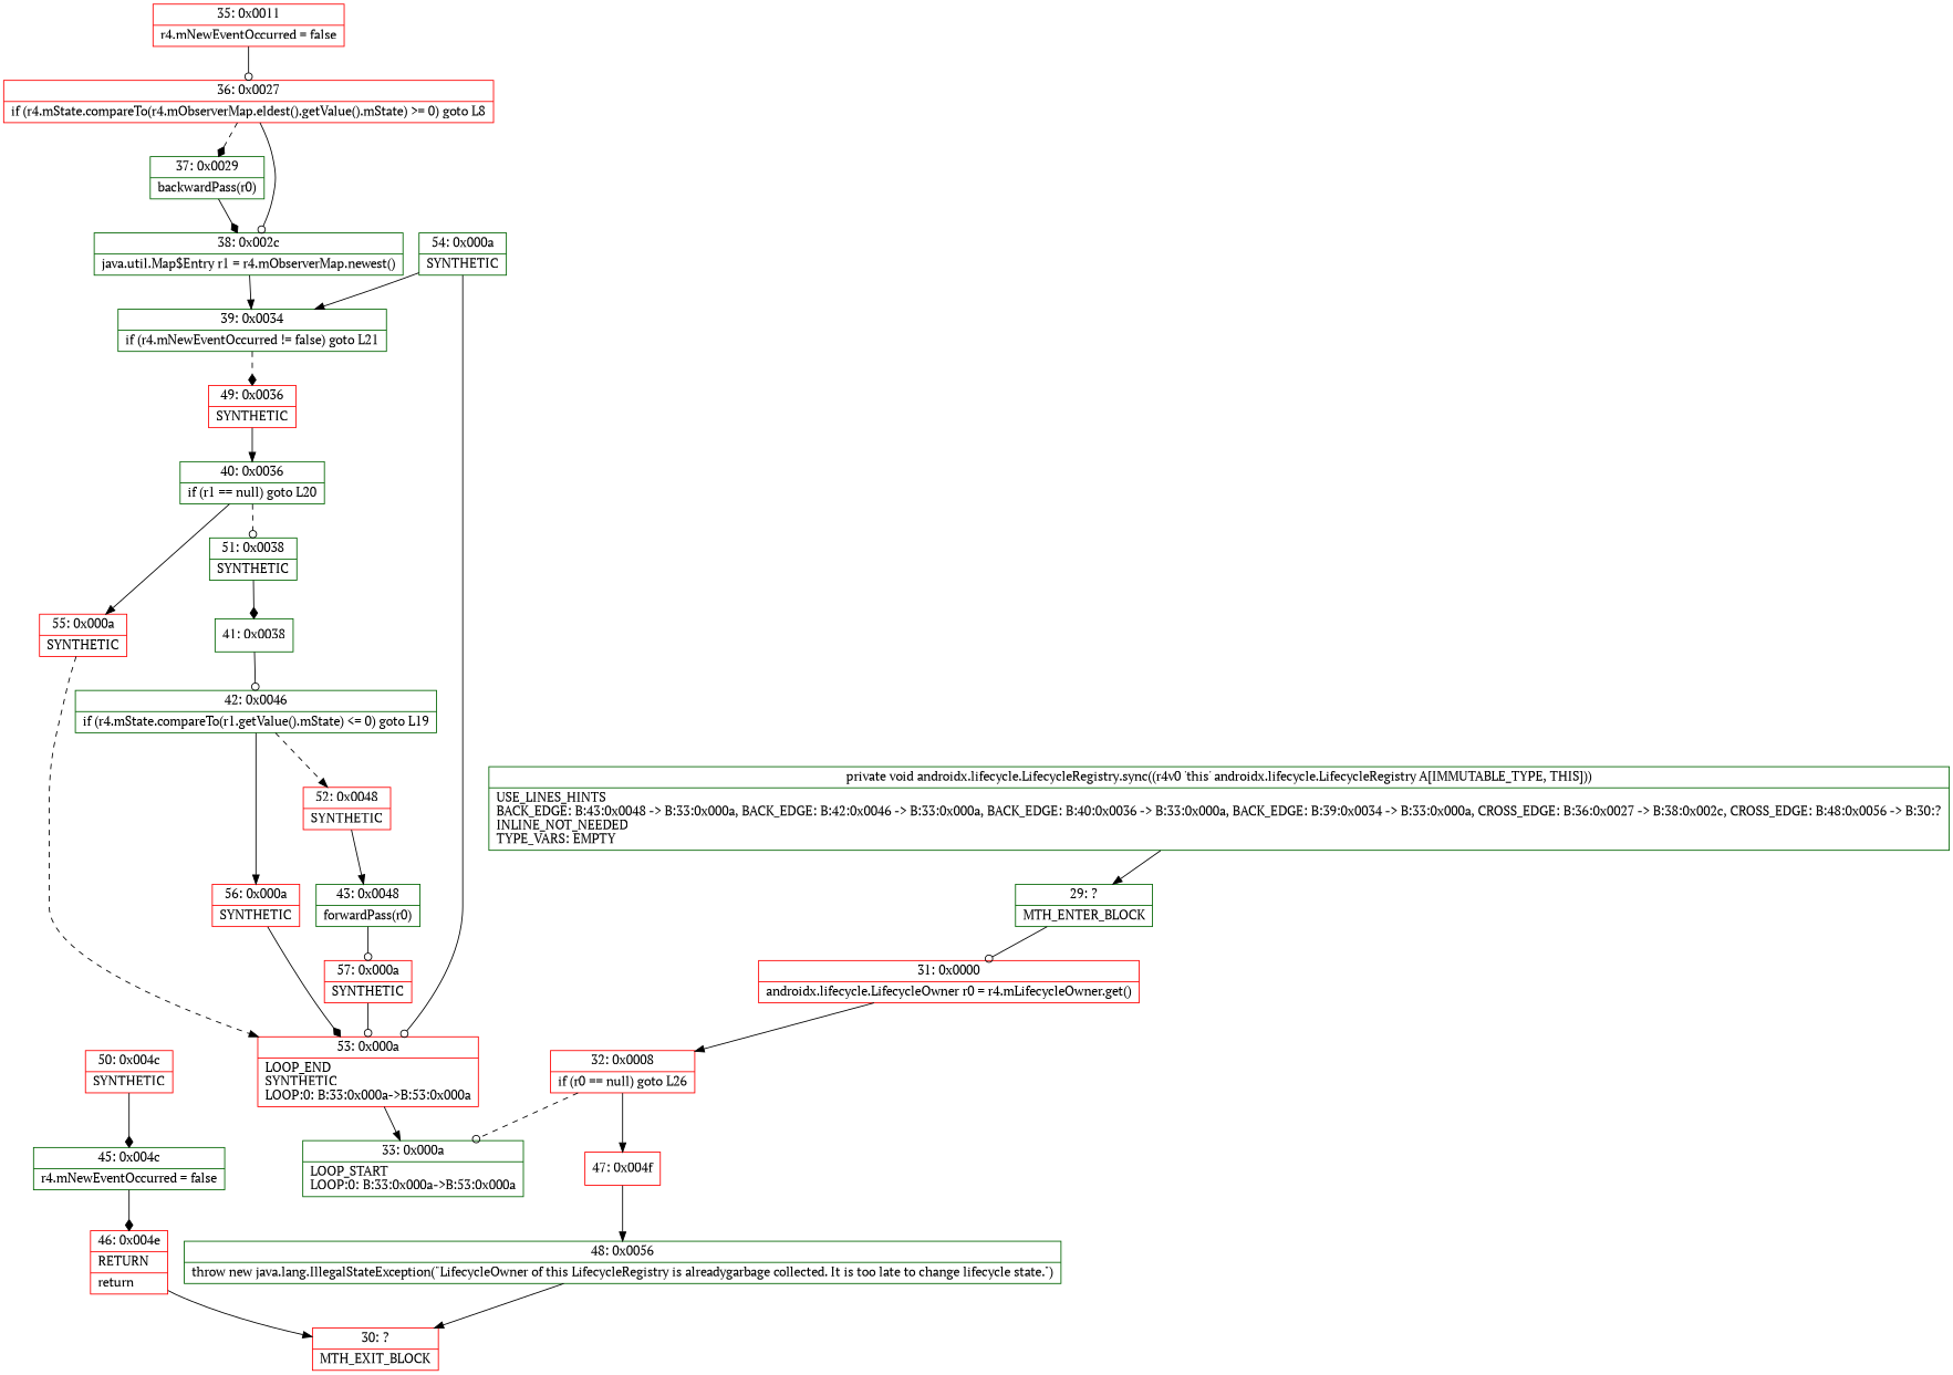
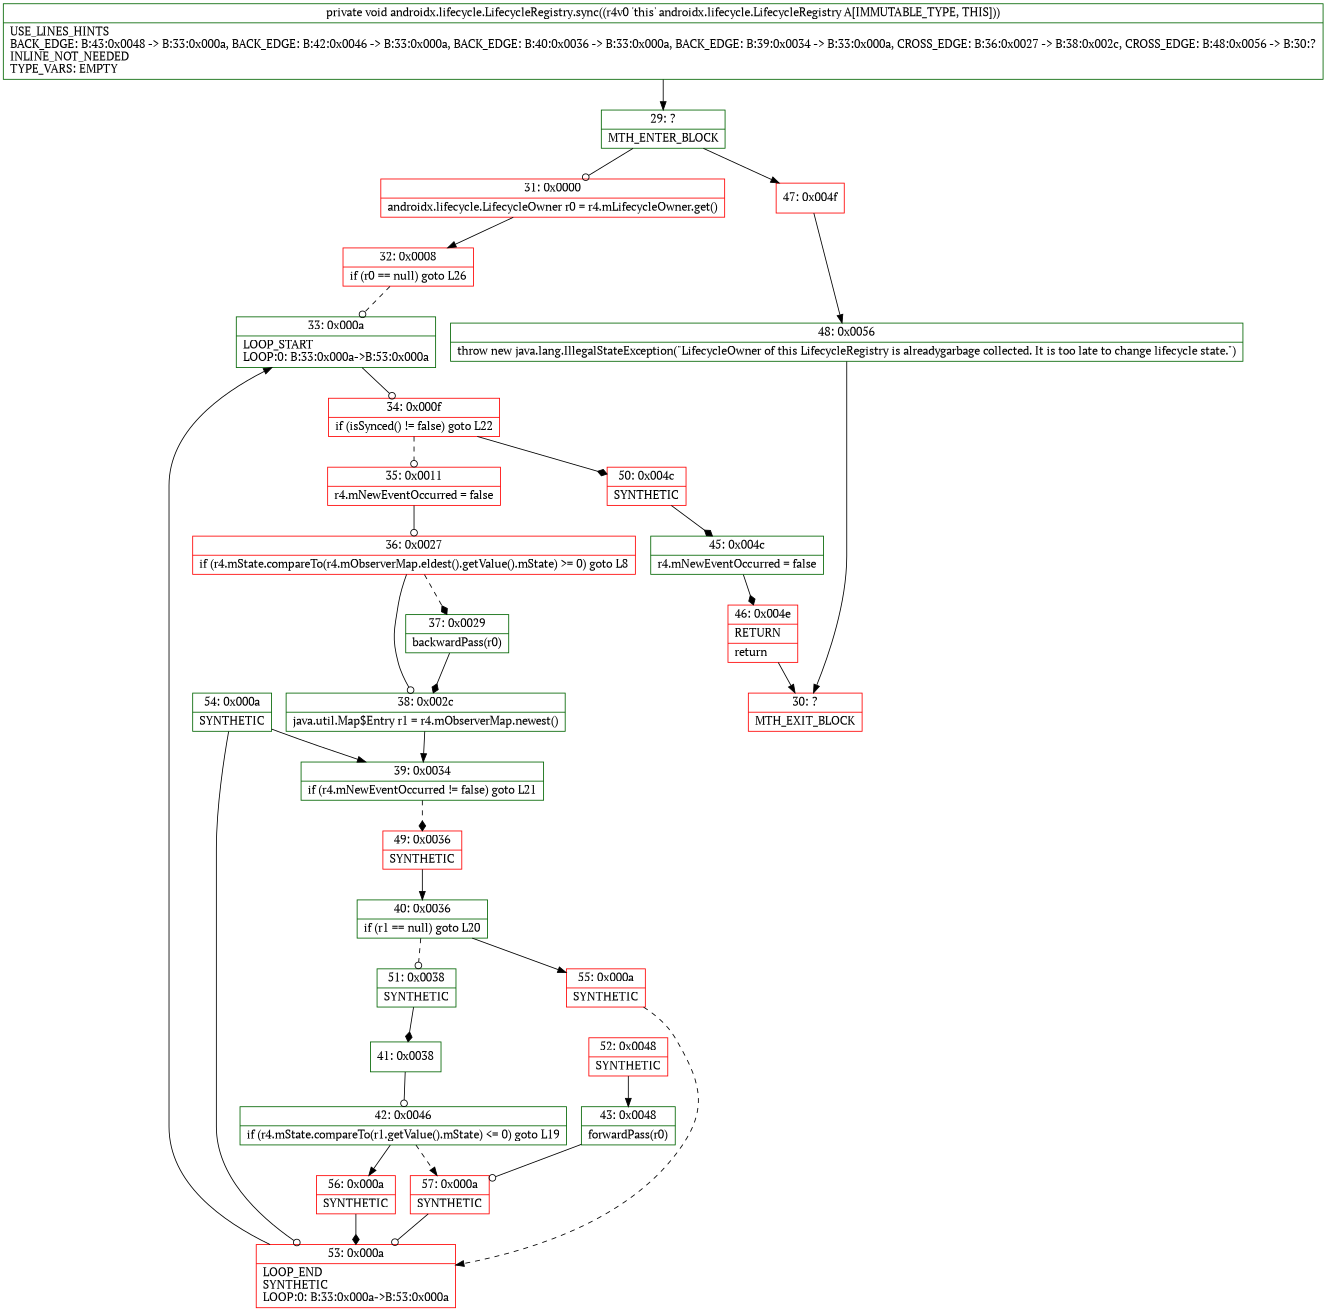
  digraph {
    fontname="PT Serif"
    node [color=red fontname="PT Serif" shape=record]
    edge [arrowhead=normal fontname="PT Serif"]
    n1 [color=darkgreen label="{29\:\ ?|MTH_ENTER_BLOCK\l}"]
    n2 [label="{31\:\ 0x0000|androidx.lifecycle.LifecycleOwner r0 = r4.mLifecycleOwner.get()\l}"]
    n3 [label="{32\:\ 0x0008|if (r0 == null) goto L26\l}"]
    n4 [color=darkgreen label="{33\:\ 0x000a|LOOP_START\lLOOP:0: B:33:0x000a\-\>B:53:0x000a\l}"]
    n5 [label="{47\:\ 0x004f}"]
+   n6 [label="{34\:\ 0x000f|if (isSynced() != false) goto L22\l}"]
    n7 [color=darkgreen label="{48\:\ 0x0056|throw new java.lang.IllegalStateException(\"LifecycleOwner of this LifecycleRegistry is alreadygarbage collected. It is too late to change lifecycle state.\")\l}"]
    n8 [label="{35\:\ 0x0011|r4.mNewEventOccurred = false\l}"]
    n9 [label="{50\:\ 0x004c|SYNTHETIC\l}"]
    n10 [label="{36\:\ 0x0027|if (r4.mState.compareTo(r4.mObserverMap.eldest().getValue().mState) \>= 0) goto L8\l}"]
    n11 [color=darkgreen label="{45\:\ 0x004c|r4.mNewEventOccurred = false\l}"]
    n12 [color=darkgreen label="{37\:\ 0x0029|backwardPass(r0)\l}"]
    n13 [color=darkgreen label="{38\:\ 0x002c|java.util.Map$Entry r1 = r4.mObserverMap.newest()\l}"]
    n14 [color=darkgreen label="{39\:\ 0x0034|if (r4.mNewEventOccurred != false) goto L21\l}"]
    n15 [label="{49\:\ 0x0036|SYNTHETIC\l}"]
    n16 [color=darkgreen label="{40\:\ 0x0036|if (r1 == null) goto L20\l}"]
    n17 [color=darkgreen label="{54\:\ 0x000a|SYNTHETIC\l}"]
    n18 [label="{53\:\ 0x000a|LOOP_END\lSYNTHETIC\lLOOP:0: B:33:0x000a\-\>B:53:0x000a\l}"]
    n19 [color=darkgreen label="{51\:\ 0x0038|SYNTHETIC\l}"]
    n20 [label="{55\:\ 0x000a|SYNTHETIC\l}"]
    n21 [color=darkgreen label="{41\:\ 0x0038}"]
    n22 [color=darkgreen label="{42\:\ 0x0046|if (r4.mState.compareTo(r1.getValue().mState) \<= 0) goto L19\l}"]
    n23 [label="{52\:\ 0x0048|SYNTHETIC\l}"]
    n24 [label="{56\:\ 0x000a|SYNTHETIC\l}"]
    n25 [color=darkgreen label="{43\:\ 0x0048|forwardPass(r0)\l}"]
    n26 [label="{57\:\ 0x000a|SYNTHETIC\l}"]
    n27 [label="{46\:\ 0x004e|RETURN\l|return\l}"]
    n28 [label="{30\:\ ?|MTH_EXIT_BLOCK\l}"]
    n29 [color=darkgreen label="{private void androidx.lifecycle.LifecycleRegistry.sync((r4v0 'this' androidx.lifecycle.LifecycleRegistry A[IMMUTABLE_TYPE, THIS]))  | USE_LINES_HINTS\lBACK_EDGE: B:43:0x0048 \-\> B:33:0x000a, BACK_EDGE: B:42:0x0046 \-\> B:33:0x000a, BACK_EDGE: B:40:0x0036 \-\> B:33:0x000a, BACK_EDGE: B:39:0x0034 \-\> B:33:0x000a, CROSS_EDGE: B:36:0x0027 \-\> B:38:0x002c, CROSS_EDGE: B:48:0x0056 \-\> B:30:?\lINLINE_NOT_NEEDED\lTYPE_VARS: EMPTY\l}"]
    n1 -> n2 [arrowhead=odot]
    n2 -> n3
    n3 -> n4 [arrowhead=odot style=dashed]
-   n3 -> n5
+   n1 -> n5
+   n4 -> n6 [arrowhead=odot]
    n5 -> n7
+   n6 -> n8 [arrowhead=odot style=dashed]
+   n6 -> n9 [arrowhead=diamond]
    n7 -> n28
    n8 -> n10 [arrowhead=odot]
    n9 -> n11 [arrowhead=diamond]
    n10 -> n12 [arrowhead=diamond style=dashed]
    n10 -> n13 [arrowhead=odot]
    n11 -> n27 [arrowhead=diamond]
    n12 -> n13 [arrowhead=diamond]
    n13 -> n14
    n14 -> n15 [arrowhead=diamond style=dashed]
    n15 -> n16
    n16 -> n19 [arrowhead=odot style=dashed]
    n16 -> n20
    n17 -> n14
    n17 -> n18 [arrowhead=odot]
    n18 -> n4
    n19 -> n21 [arrowhead=diamond]
    n20 -> n18 [style=dashed]
    n21 -> n22 [arrowhead=odot]
-   n22 -> n23 [style=dashed]
+   n22 -> n26 [style=dashed]
    n22 -> n24
    n23 -> n25
    n24 -> n18 [arrowhead=diamond]
    n25 -> n26 [arrowhead=odot]
    n26 -> n18 [arrowhead=odot]
    n27 -> n28
    n29 -> n1
  }
